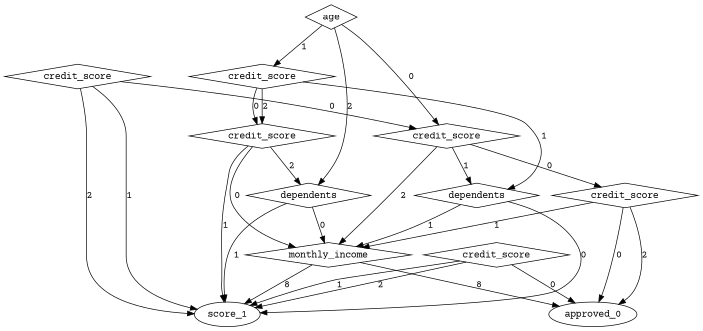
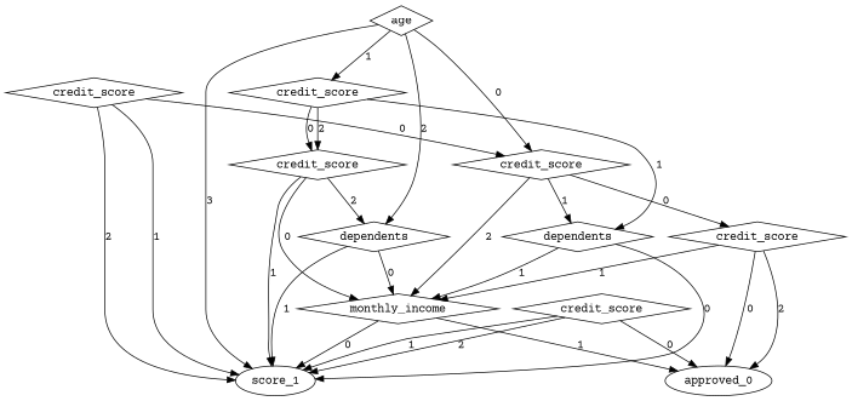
  digraph {
    fontname="Courier Prime"
    node [fontname="Courier Prime" shape=diamond]
    edge [fontname="Courier Prime"]
    n1 [label=approved_0 shape=""]
    n2 [label=score_1 shape=""]
    n3 [label=monthly_income]
    n4 [label=dependents]
    n5 [label=credit_score]
    n6 [label=dependents]
    n7 [label=credit_score]
    n8 [label=credit_score]
    n9 [label=credit_score]
    n10 [label=credit_score]
    n11 [label=credit_score]
    n12 [label=age]
-   n3 -> n1 [label=8]
-   n3 -> n2 [label=8]
+   n3 -> n1 [label=1]
+   n3 -> n2 [label=0]
    n4 -> n2 [label=1]
    n4 -> n3 [label=0]
    n5 -> n1 [label=2]
    n5 -> n1 [label=0]
    n5 -> n3 [label=1]
    n6 -> n2 [label=0]
    n6 -> n3 [label=1]
    n7 -> n2 [label=1]
    n7 -> n3 [label=0]
    n7 -> n4 [label=2]
    n8 -> n3 [label=2]
    n8 -> n5 [label=0]
    n8 -> n6 [label=1]
    n9 -> n6 [label=1]
    n9 -> n7 [label=2]
    n9 -> n7 [label=0]
    n10 -> n1 [label=0]
    n10 -> n2 [label=2]
    n10 -> n2 [label=1]
    n11 -> n2 [label=2]
    n11 -> n2 [label=1]
    n11 -> n8 [label=0]
+   n12 -> n2 [label=3]
    n12 -> n4 [label=2]
    n12 -> n8 [label=0]
    n12 -> n9 [label=1]
  }
